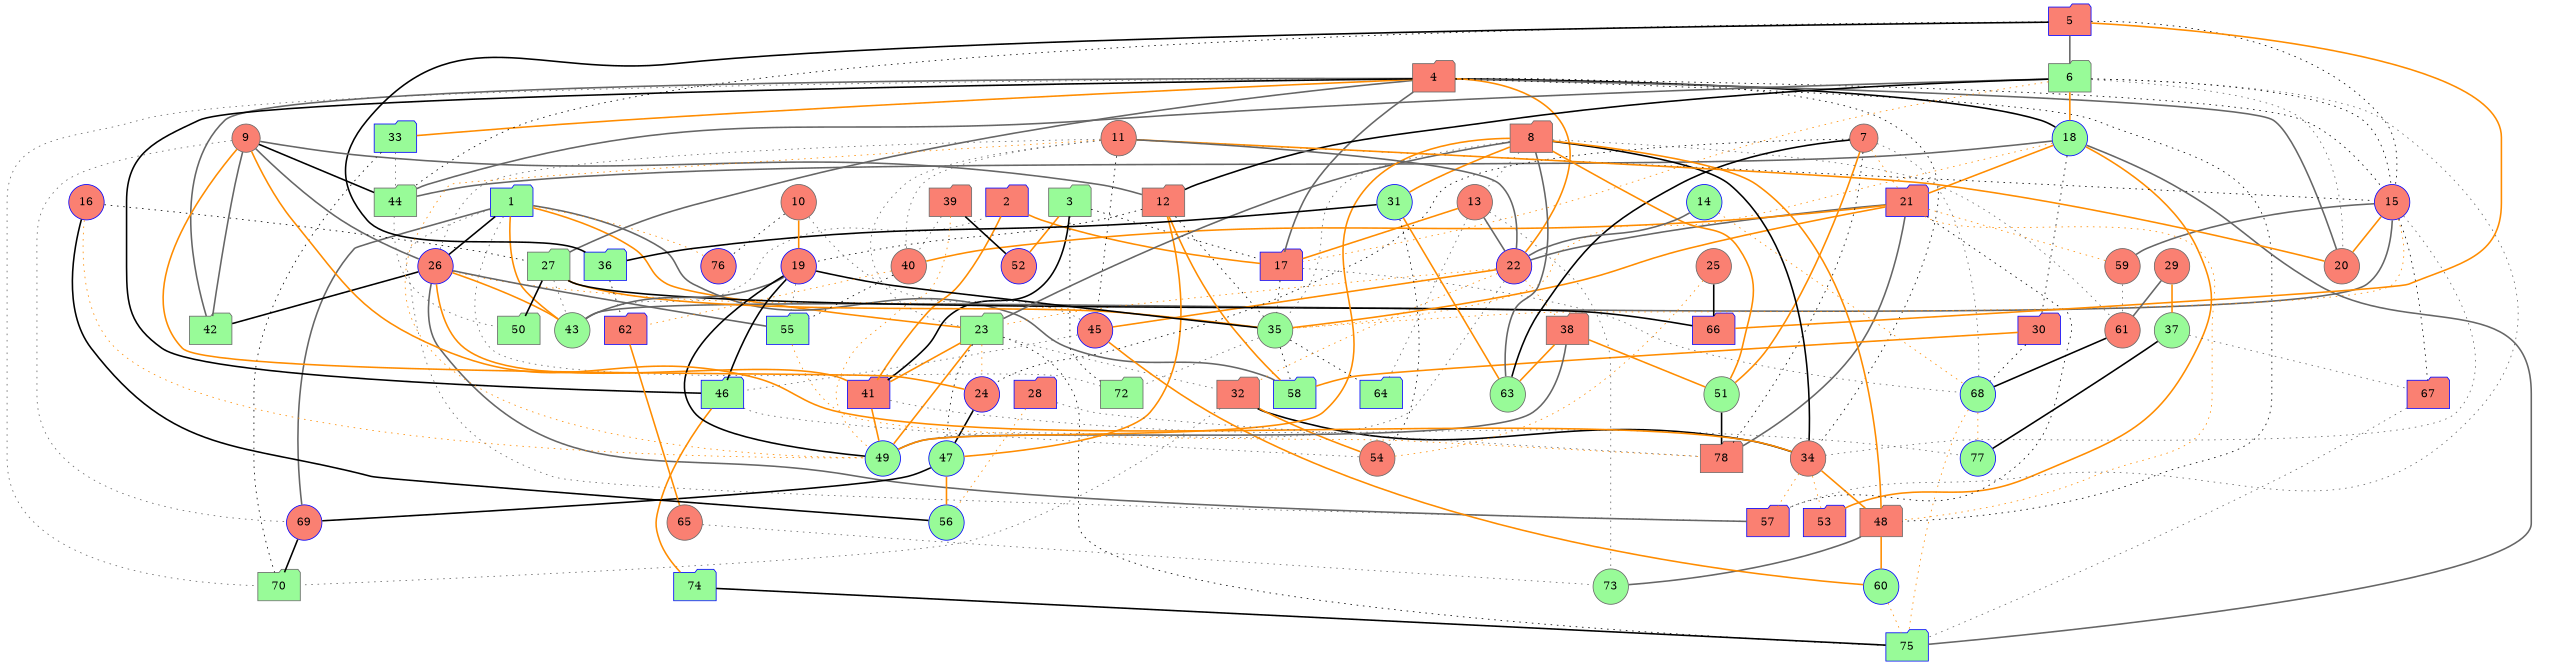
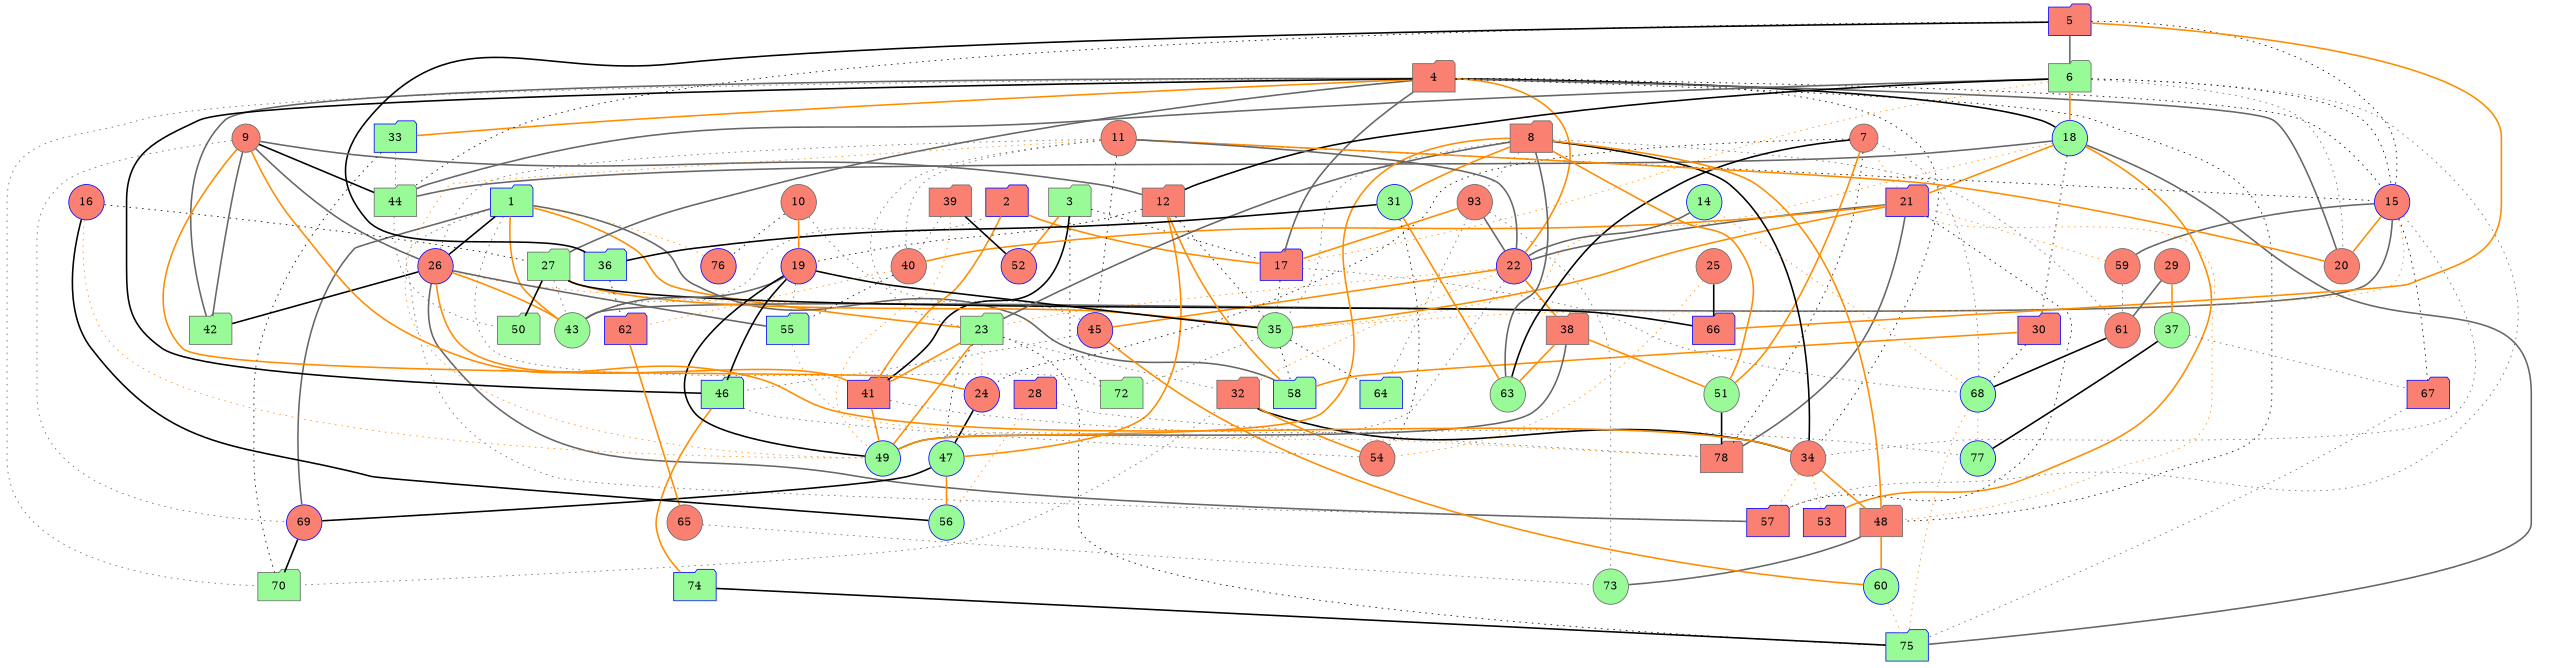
  graph {
    node [color=blue fillcolor=salmon shape=circle style=filled]
    edge [color=darkorange style=bold weight=1.0]
    1 [fillcolor=palegreen shape=folder]
    23 [color=gray40 fillcolor=palegreen shape=folder]
    26
    43 [color=gray40 fillcolor=palegreen]
    57 [shape=folder]
    58 [fillcolor=palegreen shape=folder]
    69
    72 [color=gray40 fillcolor=palegreen shape=folder]
    76
    41 [shape=folder]
    24
    49 [fillcolor=palegreen]
    47 [fillcolor=palegreen]
    75 [fillcolor=palegreen shape=folder]
    32 [color=gray40 shape=folder]
    42 [color=gray40 fillcolor=palegreen shape=folder]
    35 [color=gray40 fillcolor=palegreen]
    55 [fillcolor=palegreen shape=folder]
    70 [color=gray40 fillcolor=palegreen shape=folder]
    2 [shape=folder]
    17 [shape=folder]
    68 [fillcolor=palegreen]
    77 [fillcolor=palegreen]
    3 [color=gray40 fillcolor=palegreen shape=folder]
    52
    4 [color=gray40 shape=folder]
    15
    18 [fillcolor=palegreen]
    20 [color=gray40]
    22
    27 [color=gray40 fillcolor=palegreen shape=folder]
    33 [fillcolor=palegreen shape=folder]
    34 [color=gray40]
    46 [fillcolor=palegreen shape=folder]
    48 [color=gray40 shape=folder]
    59 [color=gray40]
    67 [shape=folder]
    44 [color=gray40 fillcolor=palegreen shape=folder]
    21 [shape=folder]
    30 [shape=folder]
    53 [shape=folder]
    45
    38 [color=gray40 shape=folder]
    66 [shape=folder]
    50 [color=gray40 fillcolor=palegreen shape=folder]
    54 [color=gray40]
    74 [fillcolor=palegreen shape=folder]
    73 [color=gray40 fillcolor=palegreen]
    60 [fillcolor=palegreen]
    5 [shape=folder]
    6 [color=gray40 fillcolor=palegreen shape=folder]
    36 [fillcolor=palegreen shape=folder]
    12 [color=gray40 shape=folder]
    62 [shape=folder]
    19
    7 [color=gray40]
    51 [color=gray40 fillcolor=palegreen]
    63 [color=gray40 fillcolor=palegreen]
    78 [color=gray40 shape=folder]
    40 [color=gray40]
    8 [color=gray40 shape=folder]
-   13 [color=gray40]
+   13 [color=gray40 label=93]
    31 [fillcolor=palegreen]
    61 [color=gray40]
    64 [fillcolor=palegreen shape=folder]
    9 [color=gray40]
    10 [color=gray40]
    11 [color=gray40]
    56 [fillcolor=palegreen]
    14 [fillcolor=palegreen]
    16
    25 [color=gray40]
    28 [shape=folder]
    29 [color=gray40]
    37 [color=gray40 fillcolor=palegreen]
    65 [color=gray40]
    39 [color=gray40 shape=folder]
    1 -- 23
    1 -- 26 [color=black]
    1 -- 43
    1 -- 57 [color=gray40 style=dotted]
    1 -- 58 [color=gray40 weight=2.0]
    1 -- 69 [color=gray40]
    1 -- 72 [color=gray40 style=dotted]
    1 -- 76 [style=dotted]
    23 -- 41
    23 -- 24 [style=dotted]
    23 -- 49 [weight=2.0]
    23 -- 47 [color=black style=dotted]
    23 -- 75 [color=black style=dotted]
    23 -- 32 [color=gray40 style=dotted]
    26 -- 43
    26 -- 57 [color=gray40]
    26 -- 41
    26 -- 42 [color=black]
    26 -- 35 [style=dotted]
    26 -- 55 [color=gray40]
    69 -- 70 [color=black]
    41 -- 49
    41 -- 77 [color=gray40 style=dotted]
    24 -- 47 [color=black]
    47 -- 69 [color=black]
    47 -- 56
    32 -- 70 [color=gray40 style=dotted]
    32 -- 34 [color=black]
    32 -- 54
    35 -- 58 [color=black style=dotted weight=2.0]
    35 -- 72 [color=gray40 style=dotted]
    35 -- 64 [color=black style=dotted]
    55 -- 78 [style=dotted]
    2 -- 43 [color=gray40 style=dotted]
    2 -- 41
    2 -- 17
    17 -- 35 [color=black style=dotted]
    17 -- 68 [color=gray40 style=dotted]
    68 -- 75 [style=dotted]
    68 -- 77 [style=dotted]
    3 -- 72 [color=black style=dotted]
    3 -- 41 [color=black]
    3 -- 17 [color=black style=dotted]
    3 -- 52
    4 -- 42 [color=gray40]
    4 -- 70 [color=gray40 style=dotted]
    4 -- 17 [color=gray40]
    4 -- 15 [color=black style=dotted]
    4 -- 18 [color=black]
    4 -- 20 [color=gray40]
    4 -- 22
    4 -- 27 [color=gray40]
    4 -- 33
    4 -- 34 [color=black style=dotted]
    4 -- 46 [color=black]
    4 -- 48 [color=black style=dotted]
    15 -- 43 [color=gray40]
    15 -- 35 [style=dotted]
    15 -- 20
    15 -- 34 [color=gray40 style=dotted]
    15 -- 59 [color=gray40]
    15 -- 67 [color=black style=dotted]
    18 -- 75 [color=gray40]
    18 -- 35 [style=dotted weight=2.0]
    18 -- 44 [color=gray40]
    18 -- 21
    18 -- 30 [color=black style=dotted]
    18 -- 53
    22 -- 23 [style=dotted]
    22 -- 49 [color=gray40 style=dotted]
    22 -- 32 [style=dotted]
    22 -- 45
-   22 -- 38 [style=dotted]
+   22 -- 38
    27 -- 43 [color=gray40 style=dotted]
    27 -- 35
    27 -- 66 [color=black]
    27 -- 50 [color=black]
    33 -- 70 [color=black style=dotted]
    33 -- 44 [color=gray40 style=dotted]
    34 -- 57 [style=dotted]
    34 -- 48
    34 -- 53 [style=dotted]
    46 -- 54 [color=gray40 style=dotted]
    46 -- 74
    48 -- 73 [color=gray40]
    48 -- 60
    59 -- 61 [color=gray40 style=dotted]
    67 -- 75 [color=gray40 style=dotted]
    44 -- 50 [color=gray40 style=dotted]
    21 -- 57 [color=black style=dotted]
    21 -- 35 [weight=3.0]
    21 -- 22 [color=gray40]
    21 -- 48 [style=dotted]
    21 -- 59 [style=dotted]
    21 -- 78 [color=gray40]
    21 -- 40
    30 -- 58
    30 -- 68 [color=black style=dotted]
    45 -- 46 [color=gray40 style=dotted]
    45 -- 60
    38 -- 49 [color=gray40]
    38 -- 51
    38 -- 63
    74 -- 75 [color=black]
    60 -- 75 [style=dotted]
    5 -- 15 [color=black style=dotted]
    5 -- 44 [color=black style=dotted]
    5 -- 66
    5 -- 6 [color=gray40]
    5 -- 36 [color=black]
    6 -- 57 [color=gray40 style=dotted]
    6 -- 17 [style=dotted]
    6 -- 15 [color=black style=dotted]
    6 -- 18
    6 -- 20 [color=gray40 style=dotted]
    6 -- 44 [color=gray40]
    6 -- 12 [color=black]
    36 -- 62 [color=black style=dotted]
    12 -- 58
    12 -- 47
    12 -- 35 [color=black style=dotted]
    12 -- 19 [color=black style=dotted]
    62 -- 65
    19 -- 43 [color=gray40]
    19 -- 49 [color=black]
    19 -- 35 [color=black weight=2.0]
    19 -- 55 [color=gray40 style=dotted]
    19 -- 46 [color=black]
    7 -- 24 [color=black style=dotted]
    7 -- 68 [color=gray40 style=dotted]
    7 -- 21 [style=dotted weight=2.0]
    7 -- 51
    7 -- 63 [color=black]
    7 -- 78 [color=black style=dotted]
    51 -- 78 [color=black]
    40 -- 55 [color=black style=dotted]
    40 -- 62 [style=dotted]
    8 -- 23 [color=gray40]
    8 -- 49
    8 -- 35 [color=gray40 style=dotted]
    8 -- 34 [color=black]
    8 -- 48 [weight=2.0]
    8 -- 51
    8 -- 63 [color=gray40]
    8 -- 13 [color=gray40 style=dotted]
    8 -- 31
    8 -- 61 [color=gray40 style=dotted]
    13 -- 17
    13 -- 22 [color=gray40]
    13 -- 73 [color=gray40 style=dotted]
    13 -- 64 [color=gray40 style=dotted]
    31 -- 54 [color=black style=dotted]
    31 -- 36 [color=black]
    31 -- 63
    61 -- 68 [color=black]
    9 -- 26 [color=gray40]
    9 -- 69 [color=gray40 style=dotted]
    9 -- 24
    9 -- 42 [color=gray40]
    9 -- 34
    9 -- 44 [color=black]
    9 -- 12 [color=gray40]
    10 -- 76 [color=black style=dotted]
    10 -- 45 [color=gray40 style=dotted]
    10 -- 19
    11 -- 23 [color=gray40 style=dotted]
    11 -- 26 [color=gray40 style=dotted]
    11 -- 49 [style=dotted]
    11 -- 15 [color=black style=dotted]
    11 -- 20
    11 -- 22 [color=gray40 weight=2.0]
    11 -- 45 [color=black style=dotted]
    11 -- 40 [color=gray40 style=dotted]
    14 -- 68 [style=dotted]
    14 -- 22 [color=gray40]
    16 -- 49 [style=dotted]
    16 -- 27 [color=black style=dotted]
    16 -- 56 [color=black]
    25 -- 66 [color=black]
    25 -- 54 [style=dotted]
    28 -- 78 [color=gray40 style=dotted]
    28 -- 56 [style=dotted]
    29 -- 61 [color=gray40]
    29 -- 37
    37 -- 77 [color=black]
    37 -- 67 [color=gray40 style=dotted]
    65 -- 73 [color=gray40 style=dotted]
    39 -- 49 [style=dotted]
    39 -- 52 [color=black]
    39 -- 40 [color=gray40 style=dotted]
  }
